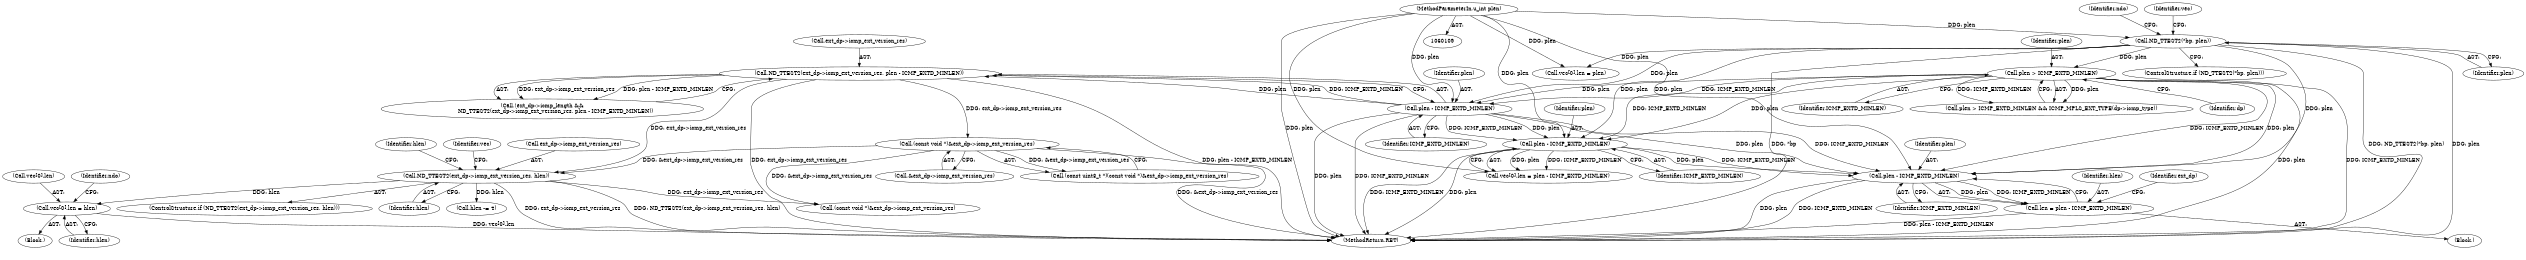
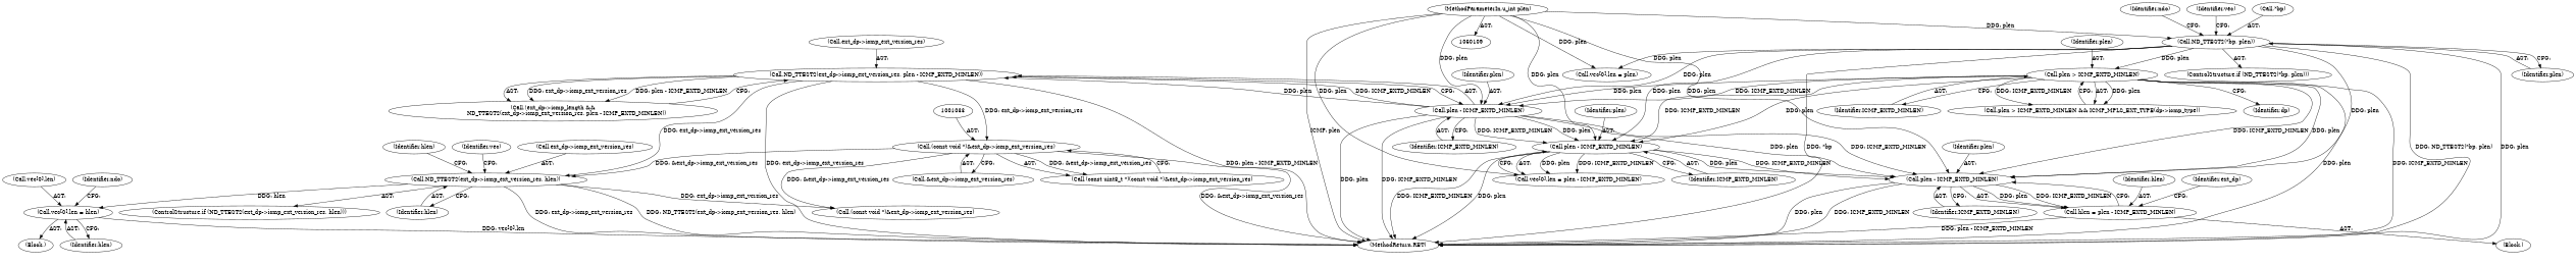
  digraph {
    n1 [label="(Call,vec[0].len = hlen)"]
    n2 [label="(Block,)"]
    n3 [label="(Identifier,hlen)"]
    n4 [label="(MethodReturn,RET)"]
    n5 [label="(Call,ND_TTEST2(ext_dp->icmp_ext_version_res, hlen))"]
    n6 [label="(Call,(const void *)&ext_dp->icmp_ext_version_res)"]
    n7 [label="(ControlStructure,if (ND_TTEST2(ext_dp->icmp_ext_version_res, hlen)))"]
    n8 [label="(Identifier,hlen)"]
-   n9 [label="(Call,hlen -= 4)"]
    n10 [label="(Call,(const void *)&ext_dp->icmp_ext_version_res)"]
    n11 [label="(Call,(const uint8_t *)(const void *)&ext_dp->icmp_ext_version_res)"]
    n12 [label="(Call,&ext_dp->icmp_ext_version_res)"]
    n13 [label="(Call,ND_TTEST2(ext_dp->icmp_ext_version_res, plen - ICMP_EXTD_MINLEN))"]
    n14 [label="(Call,plen - ICMP_EXTD_MINLEN)"]
    n15 [label="(Call,!ext_dp->icmp_length &&\n                ND_TTEST2(ext_dp->icmp_ext_version_res, plen - ICMP_EXTD_MINLEN))"]
    n16 [label="(Call,plen - ICMP_EXTD_MINLEN)"]
    n17 [label="(Call,plen - ICMP_EXTD_MINLEN)"]
    n18 [label="(Identifier,ICMP_EXTD_MINLEN)"]
-   n19 [label="(Call,len = plen - ICMP_EXTD_MINLEN)"]
+   n19 [label="(Call,hlen = plen - ICMP_EXTD_MINLEN)"]
    n20 [label="(Identifier,ICMP_EXTD_MINLEN)"]
    n21 [label="(Identifier,ICMP_EXTD_MINLEN)"]
    n22 [label="(Call,vec[0].len = plen - ICMP_EXTD_MINLEN)"]
    n23 [label="(Call,ND_TTEST2(*bp, plen))"]
    n24 [label="(Call,plen > ICMP_EXTD_MINLEN)"]
    n25 [label="(Call,vec[0].len = plen)"]
    n26 [label="(Identifier,plen)"]
    n27 [label="(ControlStructure,if (ND_TTEST2(*bp, plen)))"]
    n28 [label="(Identifier,ICMP_EXTD_MINLEN)"]
    n29 [label="(Call,plen > ICMP_EXTD_MINLEN && ICMP_MPLS_EXT_TYPE(dp->icmp_type))"]
    n30 [label="(MethodParameterIn,u_int plen)"]
    n31 [label=1060109]
    n32 [label="(Block,)"]
    n33 [label="(Identifier,plen)"]
    n34 [label="(Call,ext_dp->icmp_ext_version_res)"]
    n35 [label="(Identifier,plen)"]
+   n36 [label="(Call,*bp)"]
    n37 [label="(Call,ext_dp->icmp_ext_version_res)"]
    n38 [label="(Identifier,ndo)"]
    n39 [label="(Identifier,ext_dp)"]
    n40 [label="(Identifier,plen)"]
    n41 [label="(Identifier,hlen)"]
    n42 [label="(Identifier,ndo)"]
    n43 [label="(Identifier,hlen)"]
    n44 [label="(Identifier,plen)"]
    n45 [label="(Call,vec[0].len)"]
    n46 [label="(Identifier,dp)"]
    n47 [label="(Identifier,vec)"]
    n48 [label="(Identifier,vec)"]
+   1001033
    n1 -> n2 [label="AST: "]
    n1 -> n3 [label="CFG: "]
    n1 -> n4 [label="DDG: vec[0].len"]
    n3 -> n1 [label="AST: "]
    n5 -> n1 [label="DDG: hlen"]
    n5 -> n4 [label="DDG: ext_dp->icmp_ext_version_res"]
    n5 -> n4 [label="DDG: ND_TTEST2(ext_dp->icmp_ext_version_res, hlen)"]
    n5 -> n6 [label="DDG: ext_dp->icmp_ext_version_res"]
    n5 -> n7 [label="AST: "]
    n5 -> n8 [label="CFG: "]
-   n5 -> n9 [label="DDG: hlen"]
    n8 -> n5 [label="AST: "]
    n10 -> n4 [label="DDG: &ext_dp->icmp_ext_version_res"]
    n10 -> n5 [label="DDG: &ext_dp->icmp_ext_version_res"]
    n10 -> n6 [label="DDG: &ext_dp->icmp_ext_version_res"]
    n10 -> n11 [label="AST: "]
    n10 -> n11 [label="DDG: &ext_dp->icmp_ext_version_res"]
    n10 -> n12 [label="CFG: "]
    n11 -> n10 [label="CFG: "]
    n12 -> n10 [label="AST: "]
    n13 -> n4 [label="DDG: plen - ICMP_EXTD_MINLEN"]
    n13 -> n4 [label="DDG: ext_dp->icmp_ext_version_res"]
    n13 -> n5 [label="DDG: ext_dp->icmp_ext_version_res"]
    n13 -> n10 [label="DDG: ext_dp->icmp_ext_version_res"]
    n13 -> n14 [label="CFG: "]
    n13 -> n15 [label="AST: "]
    n13 -> n15 [label="DDG: ext_dp->icmp_ext_version_res"]
    n13 -> n15 [label="DDG: plen - ICMP_EXTD_MINLEN"]
    n14 -> n4 [label="DDG: plen"]
    n14 -> n4 [label="DDG: ICMP_EXTD_MINLEN"]
    n14 -> n13 [label="AST: "]
    n14 -> n13 [label="DDG: plen"]
    n14 -> n13 [label="DDG: ICMP_EXTD_MINLEN"]
    n14 -> n16 [label="DDG: plen"]
    n14 -> n16 [label="DDG: ICMP_EXTD_MINLEN"]
    n14 -> n17 [label="DDG: plen"]
    n14 -> n17 [label="DDG: ICMP_EXTD_MINLEN"]
    n14 -> n18 [label="CFG: "]
    n15 -> n13 [label="CFG: "]
    n16 -> n4 [label="DDG: plen"]
    n16 -> n4 [label="DDG: ICMP_EXTD_MINLEN"]
    n16 -> n19 [label="AST: "]
    n16 -> n19 [label="DDG: plen"]
    n16 -> n19 [label="DDG: ICMP_EXTD_MINLEN"]
    n16 -> n20 [label="CFG: "]
    n17 -> n4 [label="DDG: plen"]
    n17 -> n4 [label="DDG: ICMP_EXTD_MINLEN"]
    n17 -> n16 [label="DDG: plen"]
    n17 -> n16 [label="DDG: ICMP_EXTD_MINLEN"]
    n17 -> n21 [label="CFG: "]
    n17 -> n22 [label="AST: "]
    n17 -> n22 [label="DDG: plen"]
    n17 -> n22 [label="DDG: ICMP_EXTD_MINLEN"]
    n18 -> n14 [label="AST: "]
    n19 -> n4 [label="DDG: plen - ICMP_EXTD_MINLEN"]
    n19 -> n16 [label="CFG: "]
    n19 -> n32 [label="AST: "]
    n20 -> n16 [label="AST: "]
    n21 -> n17 [label="AST: "]
    n22 -> n17 [label="CFG: "]
    n23 -> n4 [label="DDG: ND_TTEST2(*bp, plen)"]
    n23 -> n4 [label="DDG: plen"]
    n23 -> n4 [label="DDG: *bp"]
    n23 -> n14 [label="DDG: plen"]
    n23 -> n16 [label="DDG: plen"]
    n23 -> n17 [label="DDG: plen"]
    n23 -> n24 [label="DDG: plen"]
    n23 -> n25 [label="DDG: plen"]
    n23 -> n26 [label="CFG: "]
-   n23 -> n27 [label="CFG: "]
+   n23 -> n27 [label="AST: "]
    n24 -> n4 [label="DDG: ICMP_EXTD_MINLEN"]
    n24 -> n4 [label="DDG: plen"]
    n24 -> n14 [label="DDG: plen"]
    n24 -> n14 [label="DDG: ICMP_EXTD_MINLEN"]
    n24 -> n16 [label="DDG: plen"]
    n24 -> n16 [label="DDG: ICMP_EXTD_MINLEN"]
    n24 -> n17 [label="DDG: plen"]
    n24 -> n17 [label="DDG: ICMP_EXTD_MINLEN"]
    n24 -> n28 [label="CFG: "]
    n24 -> n29 [label="AST: "]
    n24 -> n29 [label="DDG: plen"]
    n24 -> n29 [label="DDG: ICMP_EXTD_MINLEN"]
    n26 -> n23 [label="AST: "]
    n28 -> n24 [label="AST: "]
    n29 -> n24 [label="CFG: "]
-   n30 -> n4 [label="DDG: plen"]
+   n30 -> n4 [label="ICMP: plen"]
    n30 -> n14 [label="DDG: plen"]
    n30 -> n16 [label="DDG: plen"]
    n30 -> n17 [label="DDG: plen"]
    n30 -> n22 [label="DDG: plen"]
    n30 -> n23 [label="DDG: plen"]
    n30 -> n25 [label="DDG: plen"]
    n30 -> n31 [label="AST: "]
    n33 -> n14 [label="AST: "]
    n34 -> n13 [label="AST: "]
    n35 -> n24 [label="AST: "]
+   n36 -> n23 [label="AST: "]
    n37 -> n5 [label="AST: "]
    n38 -> n23 [label="CFG: "]
    n39 -> n19 [label="CFG: "]
    n40 -> n16 [label="AST: "]
    n41 -> n5 [label="CFG: "]
    n42 -> n1 [label="CFG: "]
    n43 -> n19 [label="AST: "]
    n44 -> n17 [label="AST: "]
    n45 -> n1 [label="AST: "]
-   n46 -> n24 [label="CFG: "]
+   n24 -> n46 [label="CFG: "]
    n47 -> n5 [label="CFG: "]
    n48 -> n23 [label="CFG: "]
+   1001033 -> n10 [label="AST: "]
  }
